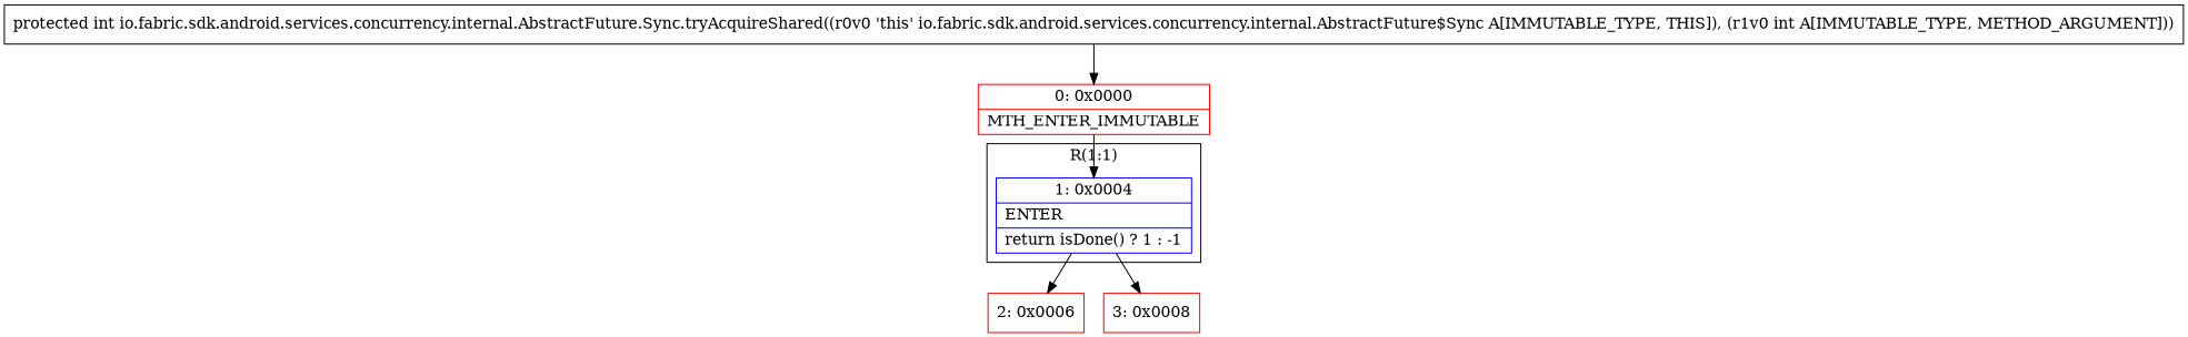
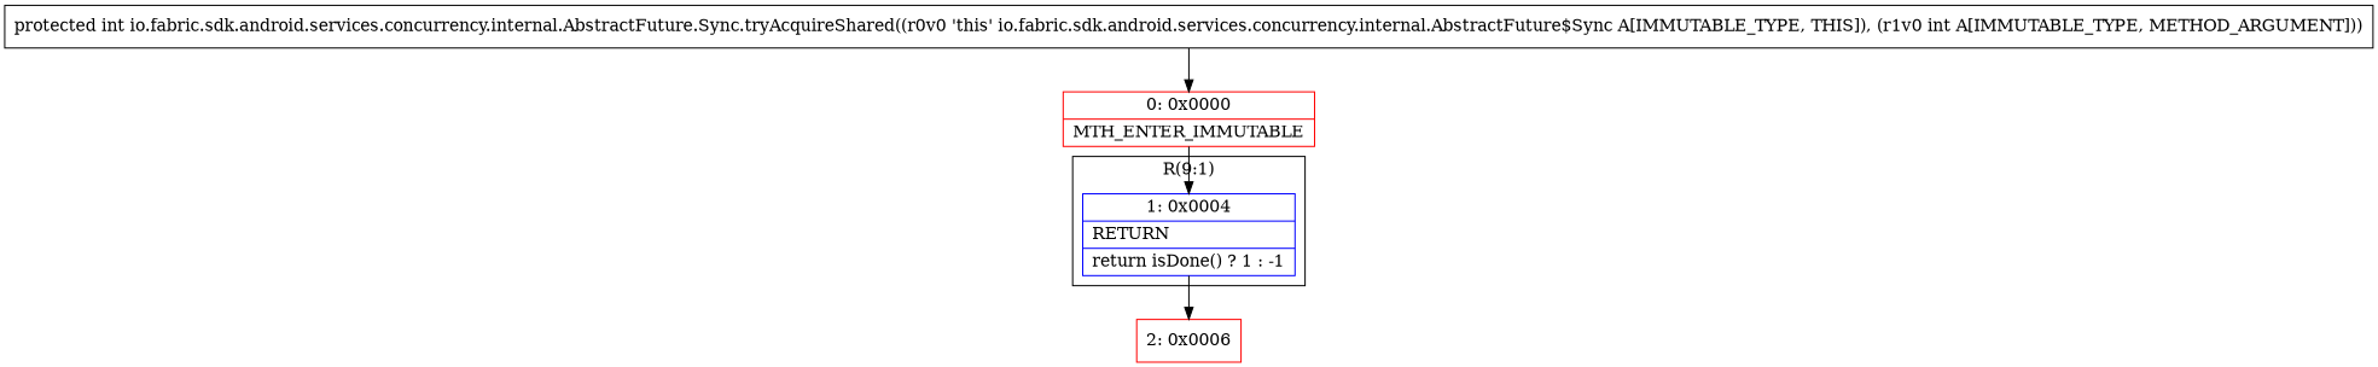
  digraph {
    node [color=red shape=record]
-   n1 [color=blue label="{1\:\ 0x0004|ENTER\l|return isDone() ? 1 : \-1\l}"]
+   n1 [color=blue label="{1\:\ 0x0004|RETURN\l|return isDone() ? 1 : \-1\l}"]
    n2 [label="{2\:\ 0x0006}"]
-   n3 [label="{3\:\ 0x0008}"]
    n4 [label="{0\:\ 0x0000|MTH_ENTER_IMMUTABLE\l}"]
    n5 [label="{protected int io.fabric.sdk.android.services.concurrency.internal.AbstractFuture.Sync.tryAcquireShared((r0v0 'this' io.fabric.sdk.android.services.concurrency.internal.AbstractFuture$Sync A[IMMUTABLE_TYPE, THIS]), (r1v0 int A[IMMUTABLE_TYPE, METHOD_ARGUMENT])) }" color=""]
    subgraph cluster_1 {
-     label="R(1:1)"
+     label="R(9:1)"
      n1
    }
    n1 -> n2
-   n1 -> n3
    n4 -> n1
    n5 -> n4
  }
